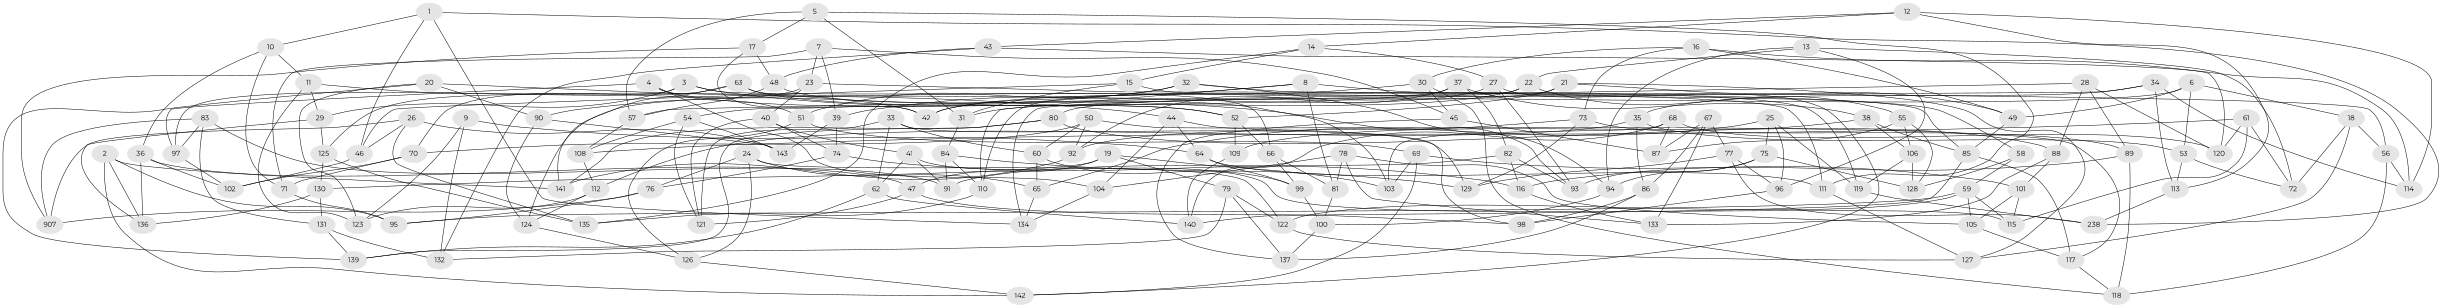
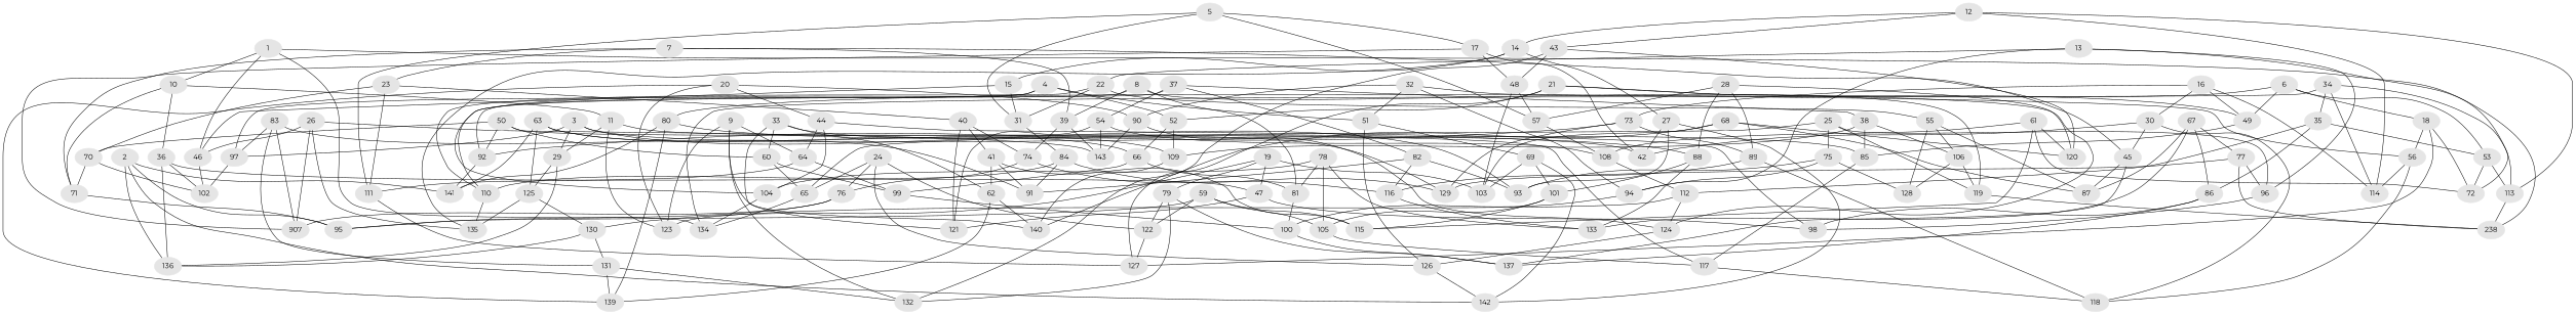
  graph {
    fontname=Montserrat
    node [color=gray90 fontname=Montserrat style=filled]
    edge [fontname=Montserrat]
    1
    10
    46
    134
    n5 [label=238]
    71
    11
    36
    102
    2
    95
    136
    141
    142
    3
    29
    85
    93
    97
    125
    117
    4
    51
    52
    104
    126
    69
    109
    66
    5
    17
    31
    57
    111
    42
    48
    n37 [label=907]
    84
    108
    127
    6
    18
    49
    53
    80
    72
    56
    113
    139
    88
    7
    23
    39
    45
    40
    70
    143
    74
    87
    137
    8
    81
    110
    119
    100
    135
    9
    64
    123
    132
    140
    99
    47
    12
    14
    43
    114
    15
    27
    120
    13
    22
    94
    96
    55
    98
-   58
    128
    59
    16
    30
    73
    118
    89
    129
    92
    103
    19
    79
    130
    121
    122
    131
    20
    44
    90
    124
    21
    106
    41
    24
    65
    76
    25
    75
    26
    28
    133
    101
    116
    91
    32
    33
    60
    62
    34
    35
    86
    112
    37
    38
    54
    82
    115
    50
    105
    61
    63
    67
    77
    68
    78
    83
    1 -- 10
    1 -- 46
    1 -- 134
    1 -- n5
    10 -- 71
    10 -- 11
    10 -- 36
    46 -- 102
    71 -- 95
    11 -- 29
    11 -- 42
    11 -- 123
    36 -- 102
    36 -- 136
    36 -- 47
    2 -- 95
    2 -- 136
    2 -- 141
    2 -- 142
    3 -- 29
    3 -- 85
    3 -- 93
    3 -- 97
    29 -- 136
    29 -- 125
    85 -- 117
    97 -- 102
    125 -- 135
    125 -- 130
    117 -- 118
    4 -- 97
    4 -- 51
    4 -- 52
    4 -- 104
    51 -- 126
    51 -- 69
    52 -- 109
    52 -- 66
    104 -- 134
    126 -- 142
    69 -- 142
    69 -- 103
    69 -- 101
    109 -- 140
    66 -- 81
    66 -- 99
    5 -- 17
    5 -- 31
    5 -- 57
    5 -- 111
    17 -- 42
    17 -- 48
    17 -- n37
    31 -- 84
    57 -- 108
    111 -- 127
    48 -- 57
    48 -- 103
    84 -- 110
    84 -- 129
    84 -- 91
    108 -- 112
    6 -- 18
    6 -- 49
    6 -- 53
    6 -- 80
    18 -- 127
    18 -- 72
    18 -- 56
    49 -- 85
    53 -- 72
    53 -- 113
    80 -- 141
    80 -- 139
    80 -- 88
    56 -- 114
    56 -- 118
    113 -- n5
    88 -- 133
    88 -- 101
    7 -- 71
    7 -- 23
    7 -- 39
    7 -- 45
    23 -- 111
    23 -- 40
    23 -- 70
    39 -- 143
    39 -- 74
    45 -- 87
    45 -- 137
    40 -- 74
    40 -- 121
    40 -- 41
    70 -- 71
    70 -- 102
    74 -- 76
    74 -- 116
    8 -- 39
    8 -- 81
    8 -- 110
    8 -- 119
    81 -- 100
    110 -- 135
    119 -- n5
    100 -- 137
    9 -- 64
    9 -- 123
    9 -- 132
-   85 -- 140
+   9 -- 140
    64 -- 111
    64 -- 99
    99 -- 100
    47 -- 98
    47 -- 121
    12 -- 113
    12 -- 14
    12 -- 43
    12 -- 114
    14 -- 135
    14 -- 15
    14 -- 27
    43 -- 48
    43 -- 132
    43 -- 120
    15 -- 46
    15 -- 31
-   15 -- 58
    27 -- 142
    27 -- 93
    27 -- 42
    13 -- 72
    13 -- 22
    13 -- 94
    13 -- 96
    22 -- 31
    22 -- 110
    22 -- 55
    94 -- 100
    96 -- 98
    55 -- 87
    55 -- 128
    55 -- 106
-   58 -- 128
-   58 -- 59
    59 -- 95
    59 -- 122
    59 -- 115
    59 -- 105
    16 -- 49
    16 -- 114
    16 -- 30
    16 -- 73
    30 -- 42
    30 -- 45
    30 -- 118
    73 -- 89
    73 -- 129
    73 -- 92
    89 -- 118
    89 -- 116
    92 -- 141
    19 -- 47
    19 -- 103
    19 -- 79
    19 -- 130
    79 -- 137
    79 -- 132
    79 -- 122
    130 -- 136
    130 -- 131
    122 -- 127
    131 -- 139
    131 -- 132
    20 -- 139
    20 -- 123
    20 -- 44
    20 -- 90
    44 -- 104
    44 -- 64
    44 -- 98
    90 -- 143
    90 -- 124
    124 -- 126
    21 -- 52
    21 -- 127
    21 -- 49
    21 -- 124
    106 -- 119
    106 -- 128
    41 -- 91
    41 -- 62
    41 -- 115
    24 -- 126
    24 -- 122
    24 -- 65
    24 -- 76
    65 -- 134
    76 -- 95
    76 -- n37
    25 -- 119
    25 -- 96
    25 -- 65
    25 -- 75
    75 -- 93
    75 -- 94
    75 -- 128
    26 -- 46
    26 -- n37
    26 -- 143
    26 -- 135
    28 -- 57
    28 -- 88
    28 -- 120
    28 -- 89
    101 -- 115
    101 -- 105
    116 -- 133
    32 -- 51
    32 -- 56
    32 -- 94
    32 -- 90
    33 -- 129
    33 -- 121
    33 -- 60
    33 -- 62
    60 -- 99
    60 -- 65
    62 -- 139
    62 -- 140
    34 -- 134
    34 -- 113
    34 -- 114
    34 -- 35
    35 -- 53
    35 -- 86
    35 -- 112
    86 -- 137
    86 -- 98
    112 -- 123
    112 -- 124
    37 -- 92
    37 -- 38
    37 -- 54
    37 -- 82
    38 -- 85
    38 -- 109
    38 -- 106
    54 -- 108
    54 -- 143
    54 -- 121
    82 -- 93
    82 -- 116
    82 -- 91
    50 -- 117
    50 -- 70
    50 -- 92
    50 -- 60
    105 -- 117
    61 -- 108
    61 -- 72
    61 -- 120
    61 -- 115
    63 -- 141
    63 -- 125
-   63 -- 52
+   63 -- 109
    63 -- 66
    67 -- 87
    67 -- 133
    67 -- 86
    67 -- 77
    77 -- n5
    77 -- 96
    77 -- 129
    68 -- 87
    68 -- 140
    68 -- 120
    68 -- 103
    78 -- 104
    78 -- 81
    78 -- 133
    78 -- 105
    83 -- 97
    83 -- n37
    83 -- 131
    83 -- 91
  }
